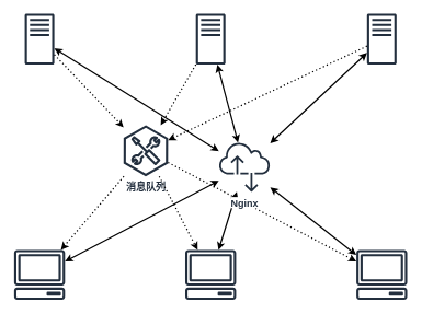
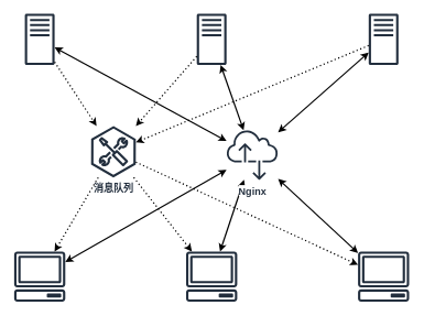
  <mxCell id="0" />
  <mxCell id="1" parent="0" />
  <mxCell id="2" value="" style="outlineConnect=0;fontColor=#232F3E;gradientColor=none;fillColor=#232F3E;strokeColor=none;dashed=0;verticalLabelPosition=bottom;verticalAlign=top;align=center;html=1;fontSize=12;fontStyle=0;aspect=fixed;pointerEvents=1;shape=mxgraph.aws4.traditional_server;" vertex="1" parent="1"><mxGeometry x="37" y="20" width="45" height="78" as="geometry" /></mxCell>
  <mxCell id="3" value="" style="outlineConnect=0;fontColor=#232F3E;gradientColor=none;fillColor=#232F3E;strokeColor=none;dashed=0;verticalLabelPosition=bottom;verticalAlign=top;align=center;html=1;fontSize=12;fontStyle=0;aspect=fixed;pointerEvents=1;shape=mxgraph.aws4.traditional_server;" vertex="1" parent="1"><mxGeometry x="297" y="20" width="45" height="78" as="geometry" /></mxCell>
  <mxCell id="4" value="" style="outlineConnect=0;fontColor=#232F3E;gradientColor=none;fillColor=#232F3E;strokeColor=none;dashed=0;verticalLabelPosition=bottom;verticalAlign=top;align=center;html=1;fontSize=12;fontStyle=0;aspect=fixed;pointerEvents=1;shape=mxgraph.aws4.traditional_server;" vertex="1" parent="1"><mxGeometry x="557" y="20" width="45" height="78" as="geometry" /></mxCell>
  <mxCell id="5" value="" style="outlineConnect=0;fontColor=#232F3E;gradientColor=none;fillColor=#232F3E;strokeColor=none;dashed=0;verticalLabelPosition=bottom;verticalAlign=top;align=center;html=1;fontSize=12;fontStyle=0;aspect=fixed;pointerEvents=1;shape=mxgraph.aws4.client;" vertex="1" parent="1"><mxGeometry x="20.5" y="380" width="78" height="76" as="geometry" /></mxCell>
  <mxCell id="6" value="" style="outlineConnect=0;fontColor=#232F3E;gradientColor=none;fillColor=#232F3E;strokeColor=none;dashed=0;verticalLabelPosition=bottom;verticalAlign=top;align=center;html=1;fontSize=12;fontStyle=0;aspect=fixed;pointerEvents=1;shape=mxgraph.aws4.client;" vertex="1" parent="1"><mxGeometry x="280.5" y="380" width="78" height="76" as="geometry" /></mxCell>
  <mxCell id="7" value="" style="outlineConnect=0;fontColor=#232F3E;gradientColor=none;fillColor=#232F3E;strokeColor=none;dashed=0;verticalLabelPosition=bottom;verticalAlign=top;align=center;html=1;fontSize=12;fontStyle=0;aspect=fixed;pointerEvents=1;shape=mxgraph.aws4.client;" vertex="1" parent="1"><mxGeometry x="540.5" y="380" width="78" height="76" as="geometry" /></mxCell>
- <mxCell id="8" value="&lt;font style=&quot;background-color: rgb(255 , 255 , 255) ; font-size: 15px&quot;&gt;&lt;b&gt;消息队列&lt;/b&gt;&lt;/font&gt;" style="outlineConnect=0;fontColor=#232F3E;gradientColor=none;fillColor=#232F3E;strokeColor=none;dashed=0;verticalLabelPosition=bottom;verticalAlign=top;align=center;html=1;fontSize=12;fontStyle=0;aspect=fixed;pointerEvents=1;shape=mxgraph.aws4.external_toolkit;" vertex="1" parent="1"><mxGeometry x="187" y="190" width="68" height="78" as="geometry" /></mxCell>
+ <mxCell id="8" value="&lt;font style=&quot;background-color: rgb(255 , 255 , 255) ; font-size: 15px&quot;&gt;&lt;b&gt;消息队列&lt;/b&gt;&lt;/font&gt;" style="outlineConnect=0;fontColor=#232F3E;gradientColor=none;fillColor=#232F3E;strokeColor=none;dashed=0;verticalLabelPosition=bottom;verticalAlign=top;align=center;html=1;fontSize=12;fontStyle=0;aspect=fixed;pointerEvents=1;shape=mxgraph.aws4.external_toolkit;" vertex="1" parent="1"><mxGeometry x="137" y="190" width="68" height="78" as="geometry" /></mxCell>
  <mxCell id="9" value="" style="endArrow=classic;html=1;strokeWidth=2;dashed=1;dashPattern=1 2;" edge="1" parent="1" source="4" target="8"><mxGeometry width="50" height="50" relative="1" as="geometry"><mxPoint x="527" y="69.407" as="sourcePoint" /><mxPoint x="248.95" y="168.8" as="targetPoint" /></mxGeometry></mxCell>
  <mxCell id="10" value="" style="endArrow=classic;html=1;strokeWidth=2;dashed=1;dashPattern=1 2;" edge="1" parent="1" source="3" target="8"><mxGeometry width="50" height="50" relative="1" as="geometry"><mxPoint x="317" y="69.997" as="sourcePoint" /><mxPoint x="267" y="160" as="targetPoint" /></mxGeometry></mxCell>
  <mxCell id="11" value="" style="endArrow=classic;html=1;strokeWidth=2;dashed=1;dashPattern=1 2;" edge="1" parent="1" source="8" target="5"><mxGeometry width="50" height="50" relative="1" as="geometry"><mxPoint x="158.675" y="292.4" as="sourcePoint" /><mxPoint x="77" y="190" as="targetPoint" /></mxGeometry></mxCell>
  <mxCell id="12" value="" style="endArrow=classic;html=1;strokeWidth=2;dashed=1;dashPattern=1 2;" edge="1" parent="1" source="8" target="6"><mxGeometry width="50" height="50" relative="1" as="geometry"><mxPoint x="237.798" y="290" as="sourcePoint" /><mxPoint x="320" y="370" as="targetPoint" /></mxGeometry></mxCell>
  <mxCell id="13" value="" style="endArrow=classic;html=1;strokeWidth=2;dashed=1;dashPattern=1 2;" edge="1" parent="1" source="8" target="7"><mxGeometry width="50" height="50" relative="1" as="geometry"><mxPoint x="220.775" y="290" as="sourcePoint" /><mxPoint x="77" y="190" as="targetPoint" /></mxGeometry></mxCell>
  <mxCell id="14" value="" style="endArrow=classic;startArrow=classic;html=1;strokeWidth=2;" edge="1" parent="1" source="20" target="2"><mxGeometry width="50" height="50" relative="1" as="geometry"><mxPoint x="163.184" y="170" as="sourcePoint" /><mxPoint x="227" y="190" as="targetPoint" /></mxGeometry></mxCell>
  <mxCell id="15" value="" style="endArrow=classic;html=1;strokeWidth=2;dashed=1;dashPattern=1 2;" edge="1" parent="1" source="2" target="8"><mxGeometry width="50" height="50" relative="1" as="geometry"><mxPoint x="329.5" y="107.628" as="sourcePoint" /><mxPoint x="163.275" y="166.4" as="targetPoint" /></mxGeometry></mxCell>
  <mxCell id="16" value="" style="endArrow=classic;startArrow=classic;html=1;strokeWidth=2;" edge="1" parent="1" source="6" target="20"><mxGeometry width="50" height="50" relative="1" as="geometry"><mxPoint x="297" y="150" as="sourcePoint" /><mxPoint x="237.798" y="290" as="targetPoint" /></mxGeometry></mxCell>
  <mxCell id="17" value="" style="endArrow=classic;startArrow=classic;html=1;strokeWidth=2;" edge="1" parent="1" source="7" target="20"><mxGeometry width="50" height="50" relative="1" as="geometry"><mxPoint x="73.5" y="240" as="sourcePoint" /><mxPoint x="257" y="290" as="targetPoint" /></mxGeometry></mxCell>
  <mxCell id="18" value="" style="endArrow=classic;startArrow=classic;html=1;strokeWidth=2;" edge="1" parent="1" source="20" target="4"><mxGeometry width="50" height="50" relative="1" as="geometry"><mxPoint x="257.92" y="209" as="sourcePoint" /><mxPoint x="427" y="138" as="targetPoint" /></mxGeometry></mxCell>
  <mxCell id="19" value="" style="endArrow=classic;startArrow=classic;html=1;strokeWidth=2;" edge="1" parent="1" source="20" target="3"><mxGeometry width="50" height="50" relative="1" as="geometry"><mxPoint x="241.605" y="170" as="sourcePoint" /><mxPoint x="325.47" y="98" as="targetPoint" /></mxGeometry></mxCell>
- <mxCell id="20" value="&lt;font size=&quot;1&quot;&gt;&lt;b style=&quot;background-color: rgb(255 , 255 , 255) ; font-size: 15px&quot;&gt;Nginx&lt;/b&gt;&lt;/font&gt;" style="outlineConnect=0;fontColor=#232F3E;gradientColor=none;fillColor=#232F3E;strokeColor=none;dashed=0;verticalLabelPosition=bottom;verticalAlign=top;align=center;html=1;fontSize=12;fontStyle=0;aspect=fixed;pointerEvents=1;shape=mxgraph.aws4.internet_alt2;" vertex="1" parent="1"><mxGeometry x="332" y="215" width="78" height="78" as="geometry" /></mxCell>
+ <mxCell id="20" value="&lt;font size=&quot;1&quot;&gt;&lt;b style=&quot;background-color: rgb(255 , 255 , 255) ; font-size: 15px&quot;&gt;Nginx&lt;/b&gt;&lt;/font&gt;" style="outlineConnect=0;fontColor=#232F3E;gradientColor=none;fillColor=#232F3E;strokeColor=none;dashed=0;verticalLabelPosition=bottom;verticalAlign=top;align=center;html=1;fontSize=12;fontStyle=0;aspect=fixed;pointerEvents=1;shape=mxgraph.aws4.internet_alt2;" vertex="1" parent="1"><mxGeometry x="342" y="195" width="78" height="78" as="geometry" /></mxCell>
  <mxCell id="21" value="" style="endArrow=classic;startArrow=classic;html=1;strokeWidth=2;" edge="1" parent="1" source="5" target="20"><mxGeometry width="50" height="50" relative="1" as="geometry"><mxPoint x="73.498" y="320.19" as="sourcePoint" /><mxPoint x="166.468" y="290" as="targetPoint" /></mxGeometry></mxCell>
